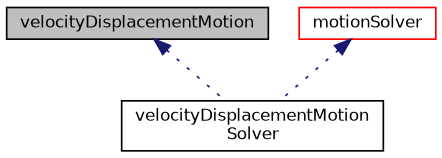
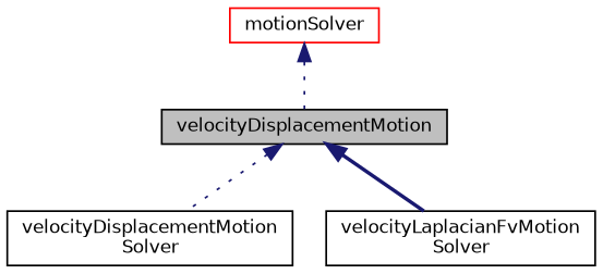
  digraph {
    node [color=black fontname=Helvetica fontsize=10 shape=record]
    edge [color=midnightblue dir=back fontname=Helvetica fontsize=10 labelfontname=Helvetica labelfontsize=10 style=dotted]
    n1 [fillcolor=grey75 fontcolor=black height=0.2 label=velocityDisplacementMotion style=filled width=0.4]
    n2 [height=0.2 label="velocityDisplacementMotion\lSolver" width=0.4]
+   n3 [height=0.2 label="velocityLaplacianFvMotion\lSolver" width=0.4]
    n4 [color=red height=0.2 label=motionSolver width=0.4]
    n1 -> n2
-   n4 -> n2
+   n1 -> n3 [style=bold]
+   n4 -> n1
  }
